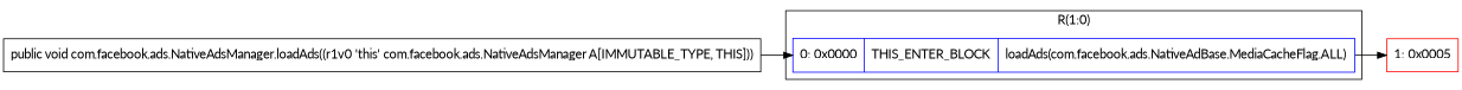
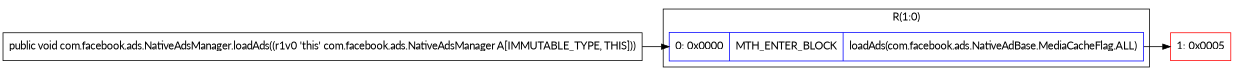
  digraph {
    rankdir=LR
    fontname=Lato
    node [shape=record fontname=Lato]
    edge [fontname=Lato]
-   n1 [color=blue label="{0\:\ 0x0000|THIS_ENTER_BLOCK\l|loadAds(com.facebook.ads.NativeAdBase.MediaCacheFlag.ALL)\l}"]
+   n1 [color=blue label="{0\:\ 0x0000|MTH_ENTER_BLOCK\l|loadAds(com.facebook.ads.NativeAdBase.MediaCacheFlag.ALL)\l}"]
    n2 [color=red label="{1\:\ 0x0005}"]
    n3 [label="{public void com.facebook.ads.NativeAdsManager.loadAds((r1v0 'this' com.facebook.ads.NativeAdsManager A[IMMUTABLE_TYPE, THIS])) }"]
    subgraph cluster_1 {
      label="R(1:0)"
      n1
    }
    n1 -> n2
    n3 -> n1
  }
